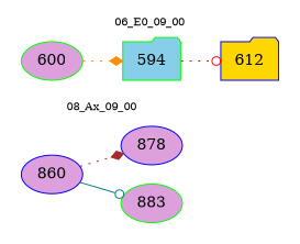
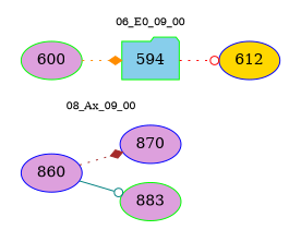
  digraph {
    rankdir=LR
    node [color=green fillcolor=plum shape=ellipse style=filled]
    edge [arrowhead=odot style=dotted]
    n1 [label=883]
    n2 [color=blue label=860]
-   n3 [color=blue label=878]
+   n3 [color=blue label=870]
    n4 [label=600]
    n5 [fillcolor=skyblue label=594 shape=folder]
-   n6 [color=blue fillcolor=gold label=612 shape=folder]
+   n6 [color=blue fillcolor=gold label=612]
    subgraph cluster_1 {
      color=white
      fontsize=10
      label="08_Ax_09_00"
      n1
      n2
      n3
    }
    subgraph cluster_2 {
      color=white
      fontsize=10
      label="06_E0_09_00"
      n4
      n5
      n6
    }
    n2 -> n1 [color=teal style=solid]
    n2 -> n3 [arrowhead=diamond color=brown]
    n4 -> n5 [arrowhead=diamond color=darkorange]
    n5 -> n6 [color=red]
  }
